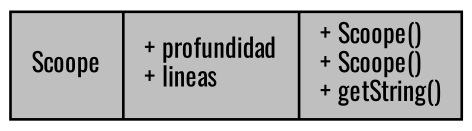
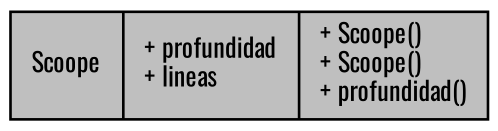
  digraph {
    rankdir=LR
    fontname=Oswald
-   n1 [color=black fillcolor=grey75 fontcolor=black fontname=Oswald fontsize=10 height=0.2 label="{Scoope\n|+ profundidad\l+ lineas\l|+ Scoope()\l+ Scoope()\l+ getString()\l}" shape=record style=filled width=0.4]
+   n1 [color=black fillcolor=grey75 fontcolor=black fontname=Oswald fontsize=10 height=0.2 label="{Scoope\n|+ profundidad\l+ lineas\l|+ Scoope()\l+ Scoope()\l+ profundidad()\l}" shape=record style=filled width=0.4]
  }
